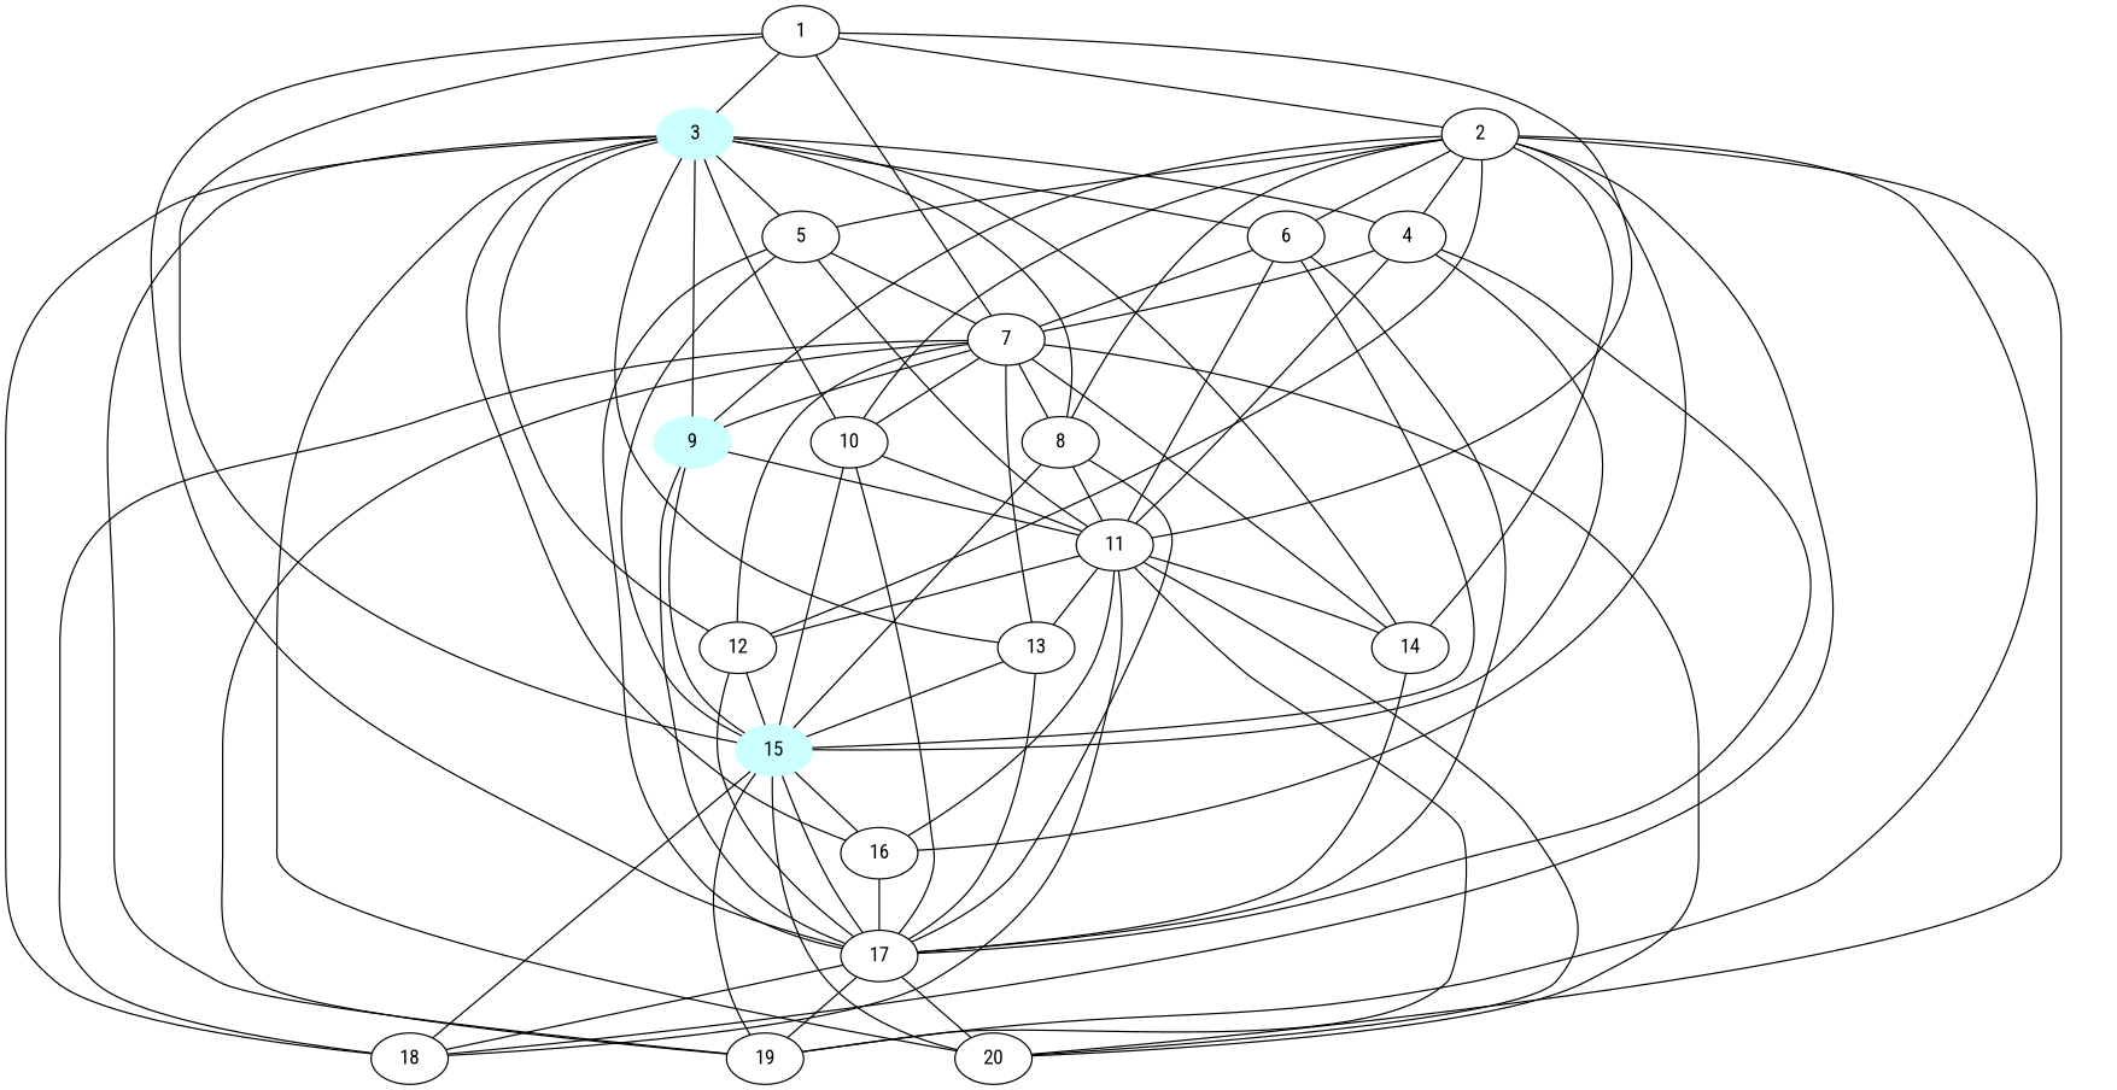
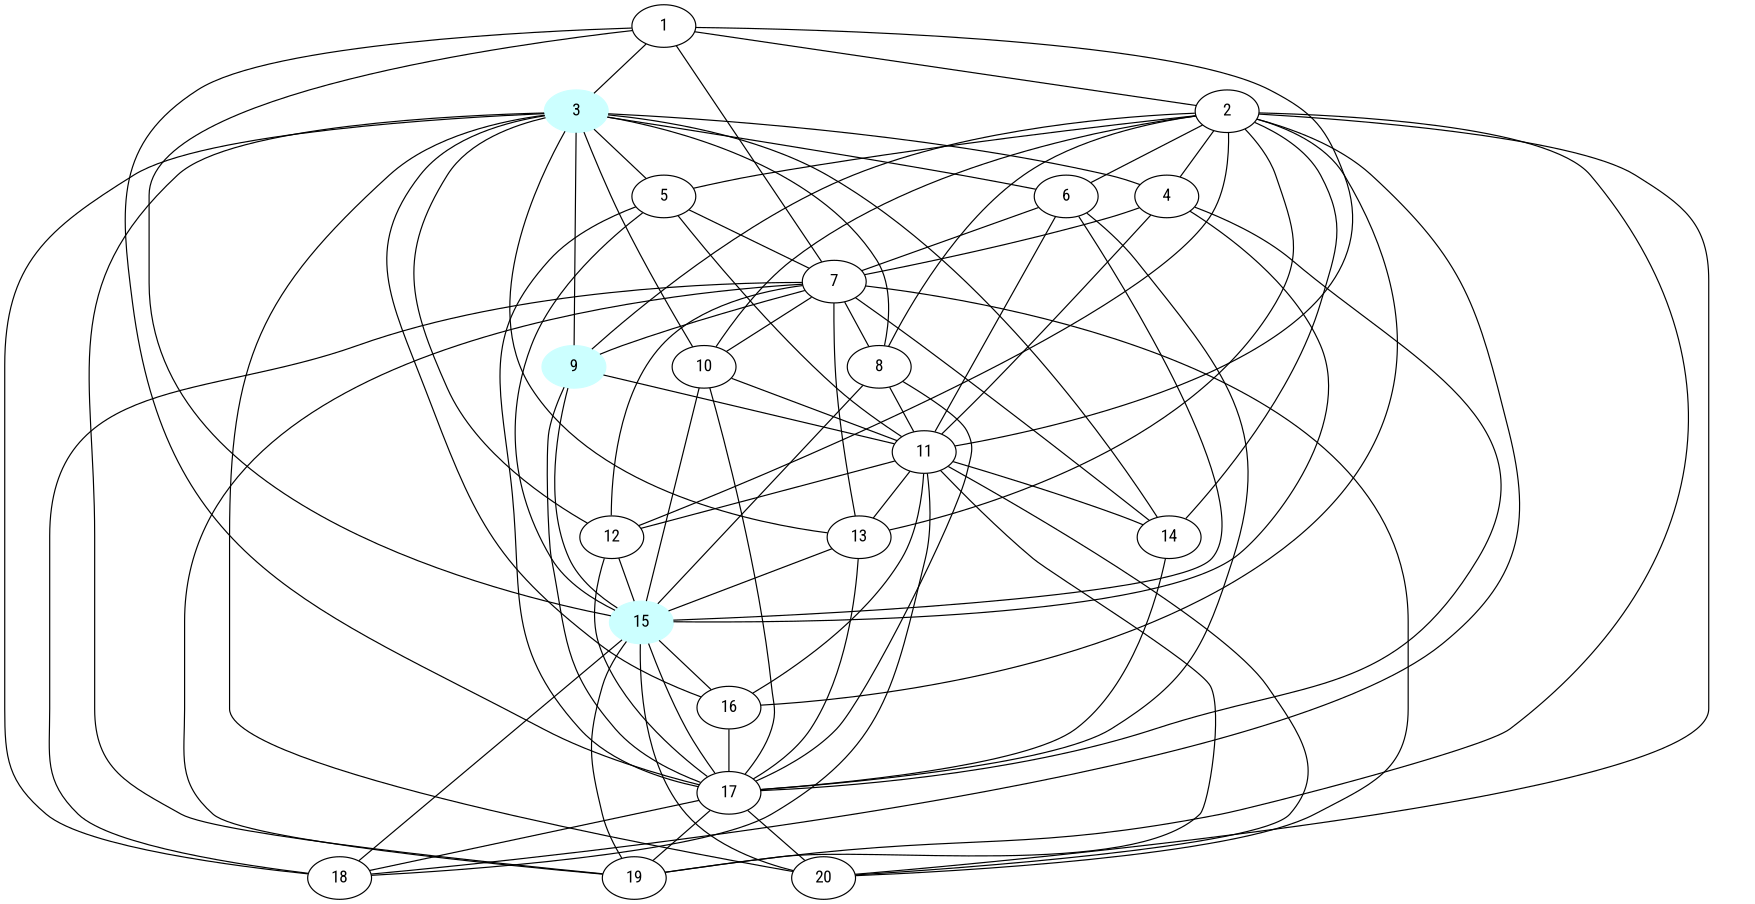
  graph {
    fontname="Roboto Condensed"
    node [fontname="Roboto Condensed"]
    edge [fontname="Roboto Condensed"]
    3 [color="#CCFFFF" style=filled]
    9 [color="#CCFFFF" style=filled]
    4
    5
    6
    8
    10
    12
    13
    14
    16
    18
    19
    20
    15 [color="#CCFFFF" style=filled]
    11
    17
    7
    1
    2
    3 -- 9
    3 -- 4
    3 -- 5
    3 -- 6
    3 -- 8
    3 -- 10
    3 -- 12
    3 -- 13
    3 -- 14
    3 -- 16
    3 -- 18
    3 -- 19
    3 -- 20
    9 -- 15
    9 -- 11
    9 -- 17
    4 -- 15
    4 -- 11
    4 -- 17
    4 -- 7
    5 -- 15
    5 -- 11
    5 -- 17
    5 -- 7
    6 -- 15
    6 -- 11
    6 -- 17
    6 -- 7
    8 -- 15
    8 -- 11
    8 -- 17
    10 -- 15
    10 -- 11
    10 -- 17
    12 -- 15
    12 -- 17
    13 -- 15
    13 -- 17
    14 -- 17
    16 -- 17
    15 -- 16
    15 -- 18
    15 -- 19
    15 -- 20
    11 -- 12
    11 -- 13
    11 -- 14
    11 -- 16
    11 -- 18
    11 -- 19
    11 -- 20
    17 -- 18
    17 -- 19
    17 -- 20
    17 -- 15
    7 -- 9
    7 -- 8
    7 -- 10
    7 -- 12
    7 -- 13
    7 -- 14
    7 -- 18
    7 -- 19
    7 -- 20
    1 -- 3
    1 -- 15
    1 -- 11
    1 -- 17
    1 -- 7
    1 -- 2
    2 -- 9
    2 -- 4
    2 -- 5
    2 -- 6
    2 -- 8
    2 -- 10
    2 -- 12
+   2 -- 13
    2 -- 14
    2 -- 16
    2 -- 18
    2 -- 19
    2 -- 20
  }
